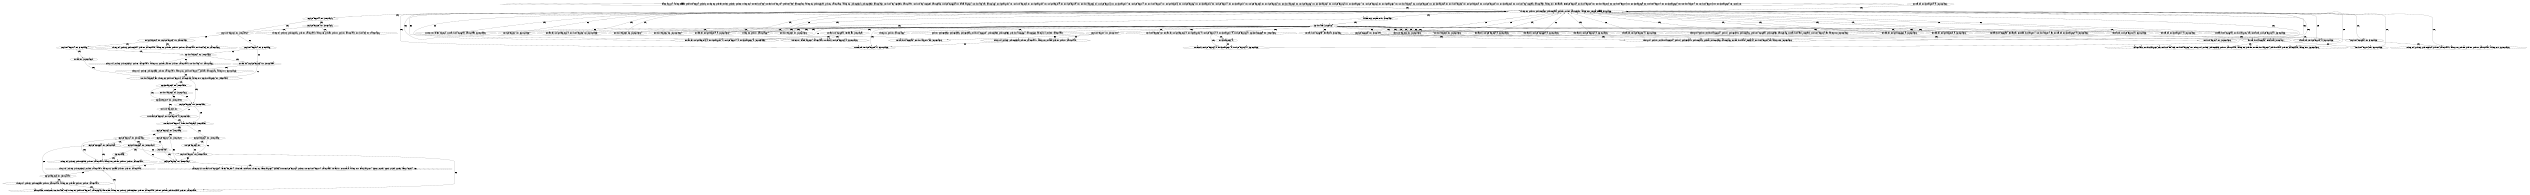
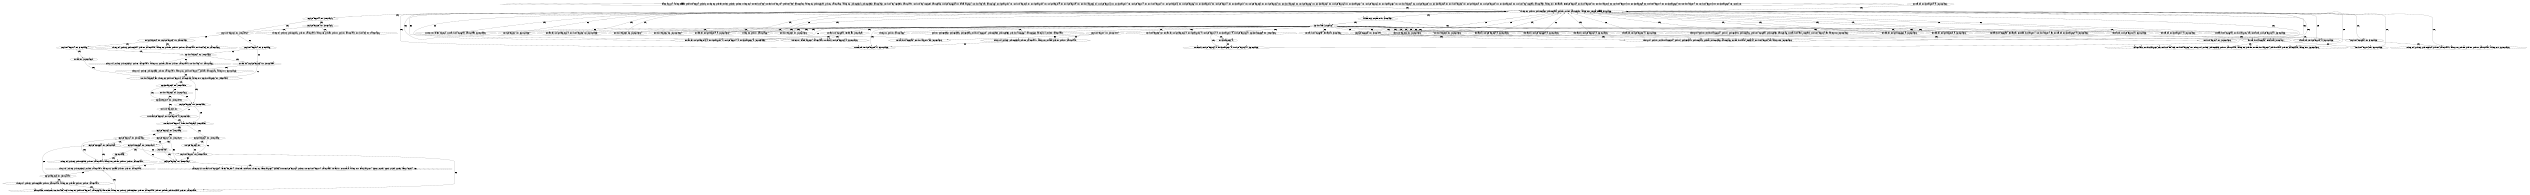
  digraph {
    fontname="DejaVu Serif"
    node [fontname="DejaVu Serif"]
    edge [fontname="DejaVu Serif"]
    n1 [label="'lea ecx, [esp+0x4]', 'and esp, 0xfffffff0', 'push dword [ecx-0x4]', 'push ebp', 'mov ebp, esp', 'push edi', 'push esi', 'push ebx', 'push ecx', 'sub esp, 0x84', 'mov esi, dword [ecx]', 'mov ebx, dword [ecx+0x4]', 'push dword [ebx]', 'call 0x8054b03', 'add esp, 0x8', 'push 0x805c9d7', 'push 0x6', 'call 0x8049c60', 'add esp, 0x8', 'push 0x805bc4c', 'push 0x8059ed2', 'call 0x8049d60', 'mov dword [esp], 0x8059ed2', 'call 0x8049970', 'mov dword [esp], 0x80522ef', 'call 0x8059d80', 'mov byte [0x80633ca], 0x0', 'lea eax, [ebp-0x60]', 'mov dword [esp], eax', 'call 0x804c854', 'mov byte [ebp-0x4c], 0x1', 'mov dword [ebp-0x5c], 0x1', 'mov byte [ebp-0x4b], 0x0', 'mov byte [ebp-0x4a], 0x0', 'mov byte [ebp-0x49], 0x0', 'mov dword [ebp-0x58], 0x4', 'mov byte [ebp-0x48], 0x0', 'mov byte [ebp-0x47], 0x0', 'mov byte [ebp-0x44], 0x0', 'mov dword [ebp-0x24], 0x1', 'mov byte [ebp-0x43], 0x0', 'mov byte [ebp-0x38], 0x0', 'mov byte [ebp-0x42], 0x0', 'mov byte [ebp-0x41], 0x0', 'mov byte [ebp-0x40], 0x0', 'mov byte [ebp-0x35], 0x0', 'mov byte [ebp-0x34], 0x0', 'mov dword [ebp-0x3c], 0x0', 'mov byte [ebp-0x33], 0x0', 'mov byte [ebp-0x31], 0x0', 'mov byte [ebp-0x32], 0x0', 'mov byte [ebp-0x37], 0x1', 'mov byte [ebp-0x36], 0x0', 'mov byte [ebp-0x30], 0x0', 'mov dword [ebp-0x54], 0x2', 'mov byte [ebp-0x2e], 0x0', 'mov byte [ebp-0x2f], 0x0', 'mov dword [ebp-0x50], 0x0', 'mov byte [ebp-0x2b], 0x0', 'mov byte [ebp-0x2d], 0x0', 'mov byte [ebp-0x2c], 0x0', 'mov dword [esp], 0x8059f4c', 'call 0x8049a50', 'add esp, 0x10', 'test eax, eax', 'setne byte [ebp-0x2a]', 'mov dword [ebp-0x20], 0x0', 'mov dword [ebp-0x1c], 0x0', 'mov dword [ebp-0x7c], 0x0', 'mov byte [ebp-0x6a], 0x0', 'mov dword [ebp-0x70], 0x0', 'mov byte [ebp-0x6b], 0x0', 'mov dword [ebp-0x74], 0x0', 'mov dword [ebp-0x78], 0x0', 'mov byte [ebp-0x69], 0x0', 'mov edi, 0x1', "]
    n2 [label="'sub esp, 0xc', 'push 0x0', 'push 0x805a5c0', 'push 0x8059fba', 'push ebx', 'push esi', 'call 0x8053b31', 'add esp, 0x20', 'cmp eax, 0xffffffff', 'je 0x804b838', "]
    n3 [label="'cmp byte [ebp-0x49], 0x0', 'je 0x804b848', "]
    n4 [label="'add eax, 0x83', 'cmp eax, 0x10b', 'ja 0x804b821',"]
    n5 [label="'cmp dword [ebp-0x58], 0x2', 'je 0x804b922', "]
    n6 [label="'cmp byte [ebp-0x2e], 0x0', 'jne 0x804b8f8', "]
    n7 [label="'sub esp, 0xc', 'push 0x1', 'call 0x804a8c6', "]
    n8 [label="'jmp dword [eax*4+0x805a13c]', "]
    n9 [label="'mov byte [ebp-0x2d], 0x0', 'cmp byte [ebp-0x69], 0x0', 'jne 0x804b93c', "]
    n10 [label="'cmp dword [ebp-0x24], 0x2', 'je 0x804b966', "]
    n11 [label="'sub esp, 0x4', 'push 0x5', 'push 0x805bd18', 'push 0x0', 'call 0x8049940', 'add esp, 0xc', 'push eax', 'push 0x0', 'push 0x0', 'call 0x8049a40', 'mov dword [esp], 0x1', 'call 0x804a8c6', "]
    n12 [label="'sub esp, 0x4', 'push 0x5', 'push 0x805bd44', 'push 0x0', 'call 0x8049940', 'add esp, 0xc', 'push eax', 'push 0x0', 'push 0x0', 'call 0x8049a40', 'mov dword [esp], 0x1', 'call 0x804a8c6', "]
    n13 [label="'cmp dword [ebp-0x24], 0x2', 'je 0x804b966', "]
    n14 [label="'cmp dword [ebp-0x54], 0x2', 'je 0x804b85c', "]
    n15 [label="'mov eax, 0x0', 'cmp byte [ebp-0x69], 0x0', 'jne 0x804b99a', "]
    n16 [label="'mov eax, edi', 'mov byte [ebp-0x6a], al', 'jmp 0x804b503', "]
    n17 [label="'sub esp, 0x4', 'push 0x1', 'push dword [0x80632d4]', 'push 0x4', 'push 0x805a7bc', 'push 0x805a7c8', 'push dword [0x80639ac]', 'push 0x8059f5c', 'call 0x8051a86', 'mov eax, dword [eax*4+0x805a7bc]', 'mov dword [ebp-0x54], eax', 'add esp, 0x20', 'jmp 0x804b503', "]
    n18 [label="'mov eax, dword [0x80639ac]', 'test eax, eax', 'je 0x804b5b6', "]
    n19 [label="'mov dword [ebp-0x5c], 0x2', 'mov eax, edi', 'mov byte [ebp-0x38], al', 'mov byte [ebp-0x43], al', 'mov byte [ebp-0x42], al', 'mov byte [ebp-0x41], al', 'mov byte [ebp-0x36], al', 'cmp byte [0x80633ca], 0x0', 'je 0x804b5e6', "]
    n20 [label="'mov eax, dword [0x80639ac]', 'test eax, eax', 'cmove eax, dword [ebp-0x74]', 'mov dword [ebp-0x74], eax', 'mov eax, edi', 'mov byte [ebp-0x69], al', 'jmp 0x804b503', "]
    n21 [label="'mov byte [ebp-0x37], 0x0', 'jmp 0x804b503', "]
    n22 [label="'mov eax, edi', 'mov byte [ebp-0x38], al', 'mov dword [ebp-0x5c], 0x2', 'jmp 0x804b503', "]
    n23 [label="'mov dword [ebp-0x5c], 0x3', 'jmp 0x804b503', "]
    n24 [label="'mov dword [ebp-0x58], 0x3', 'jmp 0x804b503', "]
    n25 [label="'mov eax, edi', 'mov byte [ebp-0x49], al', 'jmp 0x804b503', "]
    n26 [label="'mov dword [ebp-0x5c], 0x4', 'jmp 0x804b503', "]
    n27 [label="'mov dword [ebp-0x58], 0x2', 'jmp 0x804b503', "]
    n28 [label="'mov dword [ebp-0x5c], 0x2', 'jmp 0x804b503', "]
    n29 [label="'mov ecx, 0x0', 'lea edx, [ebp-0x60]', 'mov eax, dword [0x80639ac]', 'call 0x8049fab', 'jmp 0x804b503', "]
    n30 [label="'mov eax, dword [0x80639ac]', 'test eax, eax', 'je 0x804b6af', "]
    n31 [label="'mov eax, edi', 'mov byte [ebp-0x43], al', 'mov byte [ebp-0x42], al', 'mov byte [ebp-0x41], al', 'mov byte [ebp-0x36], al', 'jmp 0x804b503', "]
    n32 [label="'mov eax, edi', 'mov byte [0x80633c9], al', 'jmp 0x804b503', "]
    n33 [label="'mov eax, edi', 'mov byte [ebp-0x30], al', 'jmp 0x804b503', "]
    n34 [label="'mov eax, edi', 'mov byte [0x80633c8], al', 'jmp 0x804b503', "]
    n35 [label="'mov eax, edi', 'mov byte [ebp-0x2e], al', 'jmp 0x804b503', "]
    n36 [label="'cmp dword [ebp-0x70], 0x0', 'jne 0x804b70b', "]
    n37 [label="'mov eax, edi', 'mov byte [ebp-0x2d], al', 'jmp 0x804b503', "]
    n38 [label="'mov eax, edi', 'mov byte [ebp-0x2c], al', 'jmp 0x804b503', "]
    n39 [label="'mov eax, edi', 'mov byte [ebp-0x44], al', 'jmp 0x804b503', "]
    n40 [label="'cmp byte [0x80633ca], 0x0', 'je 0x804b79f', "]
    n41 [label="'mov eax, dword [0x80639ac]', 'mov dword [ebp-0x78], eax', 'mov eax, edi', 'mov byte [ebp-0x69], al', 'jmp 0x804b503', "]
    n42 [label="'sub esp, 0xc', 'push 0x0', 'call 0x804a8c6', "]
    n43 [label="'push 0x0', 'push 0x8059f8b', 'push 0x8059f98', 'push 0x8059fa8', 'push dword [0x80632d0]', 'push 0x8059ece', 'push 0x8059e55', 'push dword [0x8063364]', 'call 0x80583c5', 'add esp, 0x14', 'push 0x0', 'call 0x8049ab0', "]
    n44 [label="'mov eax, edi', 'mov byte [ebp-0x6b], al', 'jmp 0x804b503', "]
    n45 [label="'mov dword [ebp-0x24], 0x2', 'jmp 0x804b503', "]
    n46 [label="'sub esp, 0x4', 'push 0x1', 'push dword [0x80632d4]', 'push 0x4', 'push 0x805a7a0', 'push 0x805a7ac', 'push eax', 'push 0x8059f65', 'call 0x8051a86', 'mov eax, dword [eax*4+0x805a7a0]', 'mov dword [ebp-0x24], eax', 'add esp, 0x20', 'jmp 0x804b503', "]
    n47 [label="'mov eax, edi', 'mov byte [ebp-0x33], al', 'mov byte [ebp-0x31], al', 'mov byte [ebp-0x30], al', 'jmp 0x804b503', "]
    n48 [label="'mov byte [ebp-0x35], al', "]
    n49 [label="'mov eax, edi', 'mov byte [ebp-0x4a], al', 'jmp 0x804b503', "]
    n50 [label="'mov ecx, 0x1', 'lea edx, [ebp-0x60]', 'call 0x8049fab', 'mov eax, edi', 'mov byte [ebp-0x36], al', 'jmp 0x804b503', "]
    n51 [label="'mov eax, edi', 'mov byte [ebp-0x4b], al', 'jmp 0x804b503', "]
    n52 [label="'sub esp, 0x4', 'push 0x5', 'push 0x805bcac', 'push 0x0', 'call 0x8049940', 'add esp, 0xc', 'push eax', 'push 0x0', 'push 0x1', 'call 0x8049a40', "]
    n53 [label="'mov eax, dword [0x80639ac]', 'mov dword [ebp-0x70], eax', 'jmp 0x804b503', "]
    n54 [label="'cmp dword [0x80639ac], 0x0', 'je 0x804b503', "]
    n55 [label="'mov eax, dword [0x80639ac]', 'test eax, eax', 'je 0x804b761', "]
    n56 [label="'mov eax, 0x0', 'jmp 0x804b86b', "]
    n57 [label="'sub esp, 0x4', 'push 0x5', 'push 0x805bd80', 'push 0x0', 'call 0x8049940', 'add esp, 0xc', 'push eax', 'push 0x0', 'push 0x0', 'call 0x8049a40', 'mov dword [esp], 0x1', 'call 0x804a8c6', "]
    n58 [label="'sub esp, 0x4', 'push 0x5', 'push 0x8059fd2', 'push 0x0', 'call 0x8049940', 'add esp, 0x8', 'push dword [ebp-0x74]', 'push eax', 'call 0x80521a6', 'add esp, 0x10', 'jmp 0x804b86b', "]
    n59 [label="'mov dword [ebp-0x60], eax', 'sub esp, 0xc', 'push dword [ebp-0x78]', 'call 0x8051b3f', 'add esp, 0x10', 'cmp dword [ebp-0x5c], 0x1', 'je 0x804b9bf', "]
    n60 [label="'sub esp, 0x4', 'push 0x5', 'push 0x805bcd4', 'push 0x0', 'call 0x8049940', 'add esp, 0xc', 'push eax', 'push 0x0', 'push 0x0', 'call 0x8049a40', 'add esp, 0x10', 'jmp 0x804b503', "]
    n61 [label="'call 0x8049ba0', 'mov dword [ebp-0x80], eax', 'mov dword [eax], 0x5f', 'mov dword [ebp-0x3c], 0x0', 'sub esp, 0x4', 'push 0x5', 'push 0x8059f6f', 'push 0x0', 'call 0x8049940', 'add esp, 0xc', 'push eax', 'mov eax, dword [ebp-0x80]', 'push dword [eax]', 'push 0x0', 'call 0x8049a40', 'add esp, 0x10', 'jmp 0x804b503', "]
    n62 [label="'mov dword [ebp-0x7c], eax', 'jmp 0x804b503', "]
    n63 [label="'cmp byte [ebp-0x30], 0x0', 'je 0x804b9de', "]
    n64 [label="'cmp byte [ebp-0x30], 0x0', 'jne 0x804b9d2', "]
    n65 [label="'mov dword [ebp-0x5c], 0x4', 'jmp 0x804b886', "]
    n66 [label="'cmp byte [ebp-0x49], 0x0', 'jne 0x804b9de', "]
    n67 [label="'movzx eax, byte [ebp-0x6b]', 'mov byte [ebp-0x4c], al', 'jmp 0x804b890', "]
    n68 [label="'mov eax, dword [ebp-0x7c]', 'or eax, dword [ebp-0x3c]', 'je 0x804b9ea', "]
    n69 [label="'mov dword [ebp-0x5c], 0x2', "]
    n70 [label="'cmp byte [ebp-0x35], 0x0', 'je 0x804bab3', "]
    n71 [label="'cmp byte [ebp-0x34], 0x0', 'jne 0x804ba82', "]
    n72 [label="'cmp byte [ebp-0x34], 0x0', 'jne 0x804ba88', "]
    n73 [label="'cmp byte [ebp-0x34], 0x0', 'je 0x804b8b4', "]
    n74 [label="'mov byte [ebp-0x35], 0x0', "]
    n75 [label="'cmp dword [ebp-0x7c], 0x0', 'jne 0x804ba2e', "]
    n76 [label="'cmp byte [0x80633ca], 0x0', 'jne 0x804b8aa', "]
    n77 [label="'jmp 0x804b8b4', "]
    n78 [label="'cmp byte [ebp-0x32], 0x0', 'jne 0x804ba64', "]
    n79 [label="'cmp byte [0x80633ca], 0x0', 'jne 0x804b8b4', "]
    n80 [label="'cmp byte [ebp-0x35], 0x0', 'jne 0x804ba10', "]
    n81 [label="'sub esp, 0x4', 'push 0x5', 'push 0x805bdb0', 'push 0x0', 'call 0x8049940', 'add esp, 0xc', 'push eax', 'push 0x0', 'push 0x1', 'call 0x8049a40', "]
    n82 [label="'sub esp, 0x4', 'push 0x5', 'push 0x805bddc', 'push 0x0', 'call 0x8049940', 'add esp, 0xc', 'push eax', 'push 0x0', 'push 0x1', 'call 0x8049a40', "]
    n83 [label="'sub esp, 0x4', 'push 0x5', 'push 0x805be54', 'push 0x0', 'call 0x8049940', 'add esp, 0xc', 'push eax', 'push 0x0', 'push 0x1', 'call 0x8049a40', "]
    n84 [label="'call 0x8051129', 'mov eax, dword [0x80632e4]', 'lea edx, [ebx+eax*4]', 'sub esi, eax', 'mov eax, esi', 'sub esp, 0x8', 'lea ecx, [ebp-0x60]', 'push ecx', 'movzx ecx, byte [ebp-0x6a]', 'push ecx', 'mov ecx, dword [ebp-0x70]', 'call 0x804adf1', 'xor eax, 0x1', 'movzx eax, al', 'add esp, 0x10', 'lea esp, [ebp-0x10]', 'pop ecx', 'pop ebx', 'pop esi', 'pop edi', 'pop ebp', 'lea esp, [ecx-0x4]', 'retn', "]
    n85 [label="'jmp 0x804ba95', "]
    n86 [label="'call 0x8049ba0', 'mov ebx, eax', 'mov dword [eax], 0x5f', 'sub esp, 0xc', 'push dword [ebp-0x7c]', 'call 0x80564d3', 'mov esi, eax', 'add esp, 0xc', 'push 0x5', 'push 0x805be20', 'push 0x0', 'call 0x8049940', 'push esi', 'push eax', 'push dword [ebx]', 'push 0x1', 'call 0x8049a40', "]
    n1 -> n2 [label=CFG]
    n2 -> n3 [label=CFG]
    n2 -> n4 [label=CFG]
    n3 -> n5 [label=CFG]
    n3 -> n6 [label=CFG]
-   n4 -> n7 [label=CFG]
+   n4 -> n16 [label=CFG]
    n4 -> n8 [label=CFG]
    n5 -> n9 [label=CFG]
    n5 -> n10 [label=CFG]
    n6 -> n5 [label=CFG]
    n6 -> n11 [label=CFG]
    n8 -> n7 [label=CFG]
    n8 -> n16 [label=CFG]
    n8 -> n17 [label=CFG]
    n8 -> n18 [label=CFG]
    n8 -> n19 [label=CFG]
    n8 -> n20 [label=CFG]
    n8 -> n21 [label=CFG]
    n8 -> n22 [label=CFG]
    n8 -> n23 [label=CFG]
    n8 -> n24 [label=CFG]
    n8 -> n25 [label=CFG]
    n8 -> n26 [label=CFG]
    n8 -> n27 [label=CFG]
    n8 -> n28 [label=CFG]
    n8 -> n29 [label=CFG]
    n8 -> n30 [label=CFG]
    n8 -> n31 [label=CFG]
    n8 -> n32 [label=CFG]
    n8 -> n33 [label=CFG]
    n8 -> n34 [label=CFG]
    n8 -> n35 [label=CFG]
    n8 -> n36 [label=CFG]
    n8 -> n37 [label=CFG]
    n8 -> n38 [label=CFG]
    n8 -> n39 [label=CFG]
+   n8 -> n40 [label=CFG]
    n8 -> n41 [label=CFG]
    n8 -> n42 [label=CFG]
    n8 -> n43 [label=CFG]
    n8 -> n44 [label=CFG]
    n9 -> n12 [label=CFG]
    n9 -> n13 [label=CFG]
    n10 -> n14 [label=CFG]
    n10 -> n15 [label=CFG]
    n13 -> n14 [label=CFG]
    n13 -> n56 [label=CFG]
    n14 -> n15 [label=CFG]
    n14 -> n57 [label=CFG]
    n15 -> n58 [label=CFG]
    n15 -> n59 [label=CFG]
    n16 -> n2 [label=CFG]
    n17 -> n2 [label=CFG]
    n18 -> n45 [label=CFG]
    n18 -> n46 [label=CFG]
    n19 -> n47 [label=CFG]
    n19 -> n48 [label=CFG]
    n20 -> n2 [label=CFG]
    n21 -> n2 [label=CFG]
    n22 -> n2 [label=CFG]
    n23 -> n2 [label=CFG]
    n24 -> n2 [label=CFG]
    n25 -> n2 [label=CFG]
    n26 -> n2 [label=CFG]
    n27 -> n2 [label=CFG]
    n28 -> n2 [label=CFG]
    n29 -> n2 [label=CFG]
    n30 -> n31 [label=CFG]
    n30 -> n50 [label=CFG]
    n31 -> n2 [label=CFG]
    n32 -> n2 [label=CFG]
    n33 -> n2 [label=CFG]
    n34 -> n2 [label=CFG]
    n35 -> n2 [label=CFG]
    n36 -> n52 [label=CFG]
    n36 -> n53 [label=CFG]
    n37 -> n2 [label=CFG]
    n38 -> n2 [label=CFG]
    n39 -> n2 [label=CFG]
    n40 -> n51 [label=CFG]
    n40 -> n54 [label=CFG]
    n40 -> n55 [label=CFG]
    n41 -> n2 [label=CFG]
    n44 -> n2 [label=CFG]
    n45 -> n2 [label=CFG]
    n46 -> n2 [label=CFG]
    n47 -> n2 [label=CFG]
    n48 -> n47 [label=CFG]
    n49 -> n2 [label=CFG]
    n50 -> n2 [label=CFG]
    n51 -> n2 [label=CFG]
    n52 -> n37 [label=CFG]
    n53 -> n2 [label=CFG]
    n54 -> n2 [label=CFG]
    n54 -> n60 [label=CFG]
    n55 -> n61 [label=CFG]
    n55 -> n62 [label=CFG]
    n56 -> n59 [label=CFG]
    n58 -> n59 [label=CFG]
    n59 -> n63 [label=CFG]
    n59 -> n64 [label=CFG]
    n60 -> n2 [label=CFG]
    n61 -> n2 [label=CFG]
    n62 -> n2 [label=CFG]
    n63 -> n65 [label=CFG]
    n63 -> n66 [label=CFG]
    n64 -> n67 [label=CFG]
    n64 -> n68 [label=CFG]
    n65 -> n64 [label=CFG]
-   n66 -> n65 [label=CFG]
+   n65 -> n66 [label=CFG]
    n66 -> n69 [label=CFG]
    n67 -> n68 [label=CFG]
    n68 -> n70 [label=CFG]
    n68 -> n71 [label=CFG]
    n69 -> n67 [label=CFG]
    n70 -> n72 [label=CFG]
    n70 -> n73 [label=CFG]
    n71 -> n74 [label=CFG]
    n71 -> n75 [label=CFG]
    n72 -> n76 [label=CFG]
    n72 -> n77 [label=CFG]
    n73 -> n78 [label=CFG]
-   n72 -> n79 [label=CFG]
+   n73 -> n79 [label=CFG]
    n74 -> n75 [label=CFG]
    n75 -> n78 [label=CFG]
    n75 -> n86 [label=CFG]
    n76 -> n75 [label=CFG]
    n76 -> n82 [label=CFG]
    n77 -> n78 [label=CFG]
    n78 -> n83 [label=CFG]
    n78 -> n84 [label=CFG]
    n79 -> n78 [label=CFG]
    n79 -> n85 [label=CFG]
    n80 -> n76 [label=CFG]
    n80 -> n81 [label=CFG]
    n81 -> n86 [label=CFG]
    n82 -> n72 [label=CFG]
    n83 -> n80 [label=CFG]
    n85 -> n82 [label=CFG]
    n86 -> n83 [label=CFG]
  }
